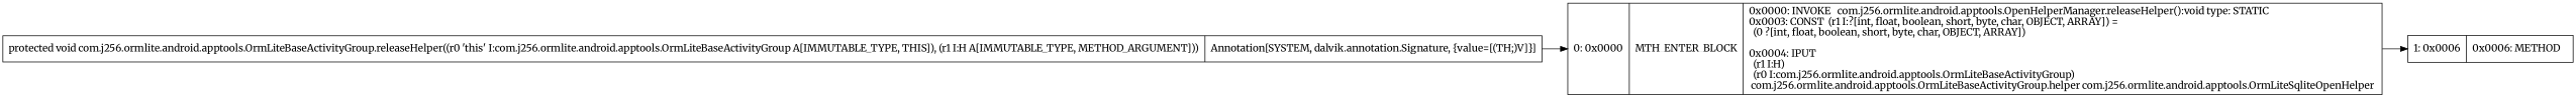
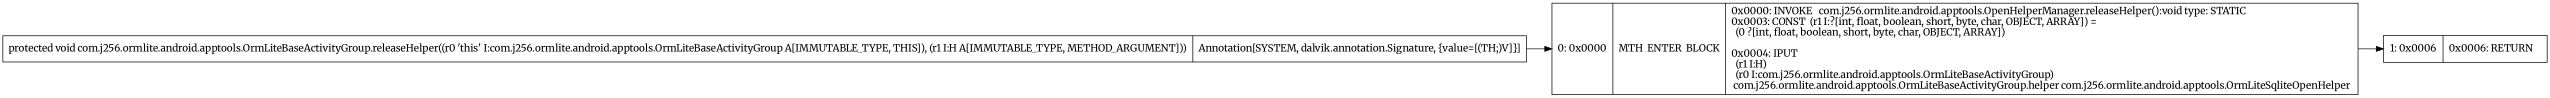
  digraph {
    rankdir=LR
    fontname=Merriweather
    node [shape=record fontname=Merriweather]
    edge [fontname=Merriweather]
    n1 [label="{0\:\ 0x0000|MTH_ENTER_BLOCK\l|0x0000: INVOKE   com.j256.ormlite.android.apptools.OpenHelperManager.releaseHelper():void type: STATIC \l0x0003: CONST  (r1 I:?[int, float, boolean, short, byte, char, OBJECT, ARRAY]) = \l  (0 ?[int, float, boolean, short, byte, char, OBJECT, ARRAY])\l \l0x0004: IPUT  \l  (r1 I:H)\l  (r0 I:com.j256.ormlite.android.apptools.OrmLiteBaseActivityGroup)\l com.j256.ormlite.android.apptools.OrmLiteBaseActivityGroup.helper com.j256.ormlite.android.apptools.OrmLiteSqliteOpenHelper \l}"]
-   n2 [label="{1\:\ 0x0006|0x0006: METHOD   \l}"]
+   n2 [label="{1\:\ 0x0006|0x0006: RETURN   \l}"]
    n3 [label="{protected void com.j256.ormlite.android.apptools.OrmLiteBaseActivityGroup.releaseHelper((r0 'this' I:com.j256.ormlite.android.apptools.OrmLiteBaseActivityGroup A[IMMUTABLE_TYPE, THIS]), (r1 I:H A[IMMUTABLE_TYPE, METHOD_ARGUMENT]))  | Annotation[SYSTEM, dalvik.annotation.Signature, \{value=[(TH;)V]\}]\l}"]
    n1 -> n2
    n3 -> n1
  }
